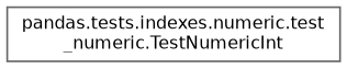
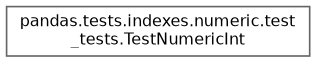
  digraph {
    rankdir=LR
-   n1 [color=grey40 fillcolor=white fontname=Helvetica fontsize=10 height=0.2 label="pandas.tests.indexes.numeric.test\l_numeric.TestNumericInt" shape=box style=filled width=0.4]
+   n1 [color=grey40 fillcolor=white fontname=Helvetica fontsize=10 height=0.2 label="pandas.tests.indexes.numeric.test\l_tests.TestNumericInt" shape=box style=filled width=0.4]
  }
